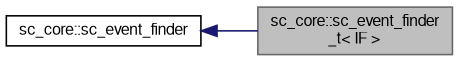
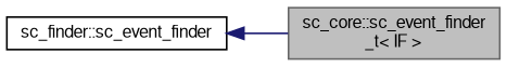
  digraph {
    rankdir=LR
    node [fontname=FreeSans fontsize=10 shape=record style=filled]
    n1 [color=gray40 fillcolor=grey75 fontcolor=black height=0.2 label="sc_core::sc_event_finder\l_t\< IF \>" width=0.4]
-   n2 [color=black fillcolor=white height=0.2 label="sc_core::sc_event_finder" width=0.4]
+   n2 [color=black fillcolor=white height=0.2 label="sc_finder::sc_event_finder" width=0.4]
    n2 -> n1 [color=midnightblue dir=back fontname=FreeSans fontsize=10 labelfontname=FreeSans labelfontsize=10 style=solid]
  }
